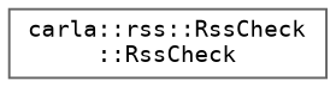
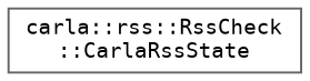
  digraph {
    rankdir=TB
    fontname="DejaVu Sans Mono"
-   n1 [color=grey40 fillcolor=white fontname="DejaVu Sans Mono" fontsize=10 height=0.2 label="carla::rss::RssCheck\l::RssCheck" shape=box style=filled width=0.4]
+   n1 [color=grey40 fillcolor=white fontname="DejaVu Sans Mono" fontsize=10 height=0.2 label="carla::rss::RssCheck\l::CarlaRssState" shape=box style=filled width=0.4]
  }
